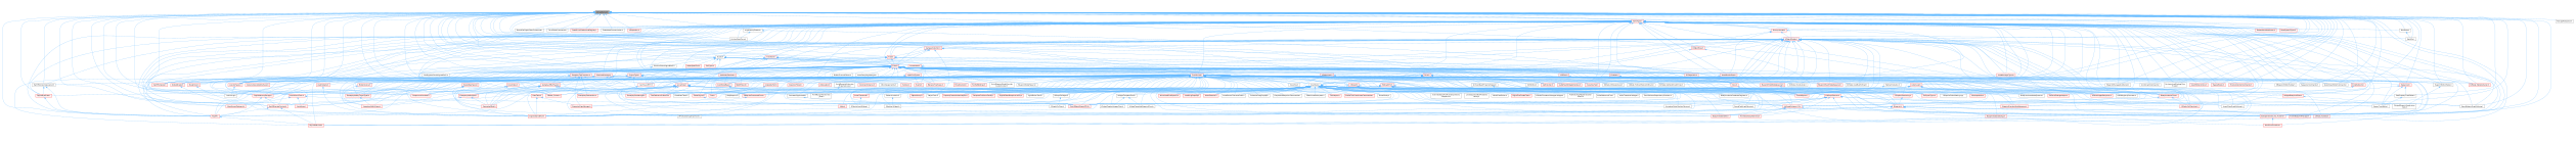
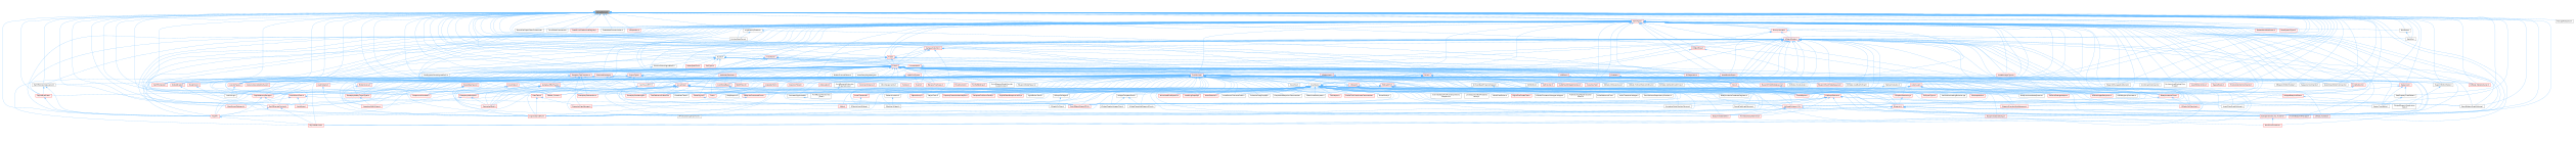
  digraph {
    fontname=Nunito
    node [color=red fillcolor="#FFF0F0" fontname=Nunito fontsize=10 shape=box style=filled]
    edge [color=steelblue1 dir=back fontname=Nunito fontsize=10 labelfontname=Helvetica labelfontsize=10 style=solid]
    n1 [color=gray40 fillcolor=grey60 fontcolor=black height=0.2 label="UnrealNames.h" width=0.4]
    n2 [color=grey40 fillcolor=white height=0.2 label="AnimBlueprintExtension\l_PropertyAccess.h" width=0.4]
    n3 [color=grey40 fillcolor=white height=0.2 label="AnimGraphCommands.h" width=0.4]
    n4 [color=grey40 fillcolor=white height=0.2 label="ArchiveStackTrace.h" width=0.4]
    n5 [color=grey40 fillcolor=white height=0.2 label="AssetData.h" width=0.4]
    n6 [height=0.2 label="EdGraphSchema_K2.h" width=0.4]
    n7 [height=0.2 label="EdGraphSchema_K2_Actions.h" width=0.4]
    n8 [color=grey40 fillcolor=white height=0.2 label="SMyBlueprint.h" width=0.4]
    n9 [color=grey40 fillcolor=white height=0.2 label="SoundClassGraphSchema.h" width=0.4]
    n10 [color=grey40 fillcolor=white height=0.2 label="SoundSubmixGraphSchema.h" width=0.4]
    n11 [color=grey40 fillcolor=white height=0.2 label="BPVariableDragDropAction.h" width=0.4]
    n12 [color=grey40 fillcolor=white height=0.2 label="BlueprintEditorModes.h" width=0.4]
    n13 [color=grey40 fillcolor=white height=0.2 label="BlueprintManagedListDetails.h" width=0.4]
    n14 [color=grey40 fillcolor=white height=0.2 label="BoolPropertyTrackEditor.h" width=0.4]
    n15 [color=grey40 fillcolor=white height=0.2 label="Box2D.h" width=0.4]
    n16 [height=0.2 label="Class.h" width=0.4]
    n17 [height=0.2 label="FindInBlueprintManager.h" width=0.4]
    n18 [height=0.2 label="K2Node_Variable.h" width=0.4]
    n19 [height=0.2 label="CompilerResultsLog.h" width=0.4]
    n20 [height=0.2 label="K2Node_Switch.h" width=0.4]
    n21 [height=0.2 label="LiveLinkTypes.h" width=0.4]
    n22 [color=grey40 fillcolor=white height=0.2 label="LiveLinkLog.h" width=0.4]
    n23 [height=0.2 label="MovieScene.h" width=0.4]
    n24 [height=0.2 label="RigVMMemoryStorage.h" width=0.4]
    n25 [height=0.2 label="RigVM.h" width=0.4]
    n26 [height=0.2 label="RigVMNativized.h" width=0.4]
    n27 [height=0.2 label="RigVMExecuteContext.h" width=0.4]
    n28 [color=grey40 fillcolor=white height=0.2 label="SSCSEditor.h" width=0.4]
    n29 [height=0.2 label="CallFunction.h" width=0.4]
    n30 [height=0.2 label="UnrealType.h" width=0.4]
    n31 [height=0.2 label="ComponentVisualizer.h" width=0.4]
    n32 [height=0.2 label="MovieSceneTrack.h" width=0.4]
    n33 [height=0.2 label="MovieSceneClipboard.h" width=0.4]
    n34 [height=0.2 label="RigVMStruct.h" width=0.4]
    n35 [height=0.2 label="RigVMTemplate.h" width=0.4]
    n36 [height=0.2 label="Core.h" width=0.4]
    n37 [height=0.2 label="CoreMinimal.h" width=0.4]
    n38 [height=0.2 label="CoreRedirects.h" width=0.4]
    n39 [fillcolor=white height=0.2 label="CoreSharedPCH.h" width=0.4]
    n40 [color=grey40 fillcolor=white height=0.2 label="ExclusiveLoadPackageTime\lTracker.h" width=0.4]
    n41 [height=0.2 label="GlobalShader.h" width=0.4]
    n42 [height=0.2 label="GraphEditorActions.h" width=0.4]
    n43 [height=0.2 label="ISequencer.h" width=0.4]
    n44 [height=0.2 label="K2Node_MakeContainer.h" width=0.4]
    n45 [height=0.2 label="LinkerLoad.h" width=0.4]
    n46 [height=0.2 label="MappedName.h" width=0.4]
    n47 [height=0.2 label="PersonaCommonCommands.h" width=0.4]
    n48 [color=grey40 fillcolor=white height=0.2 label="RedirectCollector.h" width=0.4]
    n49 [height=0.2 label="RigVMByteCode.h" width=0.4]
    n50 [color=grey40 fillcolor=white height=0.2 label="RigVMMemoryDeprecated.h" width=0.4]
    n51 [color=grey40 fillcolor=white height=0.2 label="SBlueprintEditorToolbar.h" width=0.4]
    n52 [color=grey40 fillcolor=white height=0.2 label="SequencerCommands.h" width=0.4]
    n53 [height=0.2 label="ShaderCore.h" width=0.4]
    n54 [color=grey40 fillcolor=white height=0.2 label="SoundClassEditorCommands.h" width=0.4]
    n55 [color=grey40 fillcolor=white height=0.2 label="SoundCueGraphEditorCommands.h" width=0.4]
    n56 [color=grey40 fillcolor=white height=0.2 label="CurveEditorCommands.h" width=0.4]
    n57 [height=0.2 label="DataDrivenPlatformInfoRegistry.h" width=0.4]
    n58 [color=grey40 fillcolor=white height=0.2 label="EmbeddedCommunication.h" width=0.4]
    n59 [height=0.2 label="Field.h" width=0.4]
    n60 [height=0.2 label="GarbageCollection.h" width=0.4]
    n61 [height=0.2 label="IoDispatcher.h" width=0.4]
    n62 [color=grey40 fillcolor=white height=0.2 label="LargeMemoryReader.h" width=0.4]
    n63 [height=0.2 label="NameTypes.h" width=0.4]
    n64 [height=0.2 label="PrimaryAssetId.h" width=0.4]
    n65 [height=0.2 label="UObjectGlobals.h" width=0.4]
    n66 [height=0.2 label="SkeletalMeshAttributes.h" width=0.4]
    n67 [color=grey40 fillcolor=white height=0.2 label="StatsData.h" width=0.4]
    n68 [color=grey40 fillcolor=white height=0.2 label="StatsFile.h" width=0.4]
    n69 [height=0.2 label="StatsSystemTypes.h" width=0.4]
    n70 [height=0.2 label="TokenizedMessage.h" width=0.4]
    n71 [height=0.2 label="Transform.h" width=0.4]
    n72 [height=0.2 label="UObjectHash.h" width=0.4]
    n73 [color=grey40 fillcolor=white height=0.2 label="PackageRelocation.h" width=0.4]
    n74 [color=grey40 fillcolor=white height=0.2 label="AnimBlueprintExtension\l_Base.h" width=0.4]
    n75 [height=0.2 label="ActorDescContainer.h" width=0.4]
    n76 [height=0.2 label="AnimAssetFindReplace.h" width=0.4]
    n77 [height=0.2 label="AnimationGraphSchema.h" width=0.4]
    n78 [color=grey40 fillcolor=white height=0.2 label="AnimationStateMachineSchema.h" width=0.4]
    n79 [color=grey40 fillcolor=white height=0.2 label="AssetDataTagMapSerialization\lDetails.h" width=0.4]
    n80 [color=grey40 fillcolor=white height=0.2 label="AssetDataToken.h" width=0.4]
    n81 [height=0.2 label="AssetDragDropOp.h" width=0.4]
    n82 [color=grey40 fillcolor=white height=0.2 label="AssetReferenceFixer.h" width=0.4]
    n83 [color=grey40 fillcolor=white height=0.2 label="AssetRegistryGenerator.h" width=0.4]
    n84 [height=0.2 label="AssetSelection.h" width=0.4]
    n85 [color=grey40 fillcolor=white height=0.2 label="AssetSourceFilenameCache.h" width=0.4]
    n86 [height=0.2 label="AssetThumbnail.h" width=0.4]
    n87 [color=grey40 fillcolor=white height=0.2 label="SDeleteAssetsDialog.h" width=0.4]
    n88 [color=grey40 fillcolor=white height=0.2 label="AssetThumbnailWidget.h" width=0.4]
    n89 [height=0.2 label="AudioWidgetSubsystem.h" width=0.4]
    n90 [color=grey40 fillcolor=white height=0.2 label="BlueprintActionDatabaseRegistrar.h" width=0.4]
    n91 [color=grey40 fillcolor=white height=0.2 label="BlueprintAssetNodeSpawner.h" width=0.4]
    n92 [color=grey40 fillcolor=white height=0.2 label="CollectionDragDropOp.h" width=0.4]
    n93 [color=grey40 fillcolor=white height=0.2 label="CompileAllBlueprintsCommandlet.h" width=0.4]
    n94 [height=0.2 label="EdGraphSchema.h" width=0.4]
    n95 [height=0.2 label="EngineSharedPCH.h" width=0.4]
    n96 [color=grey40 fillcolor=white height=0.2 label="SoundCueGraphSchema.h" width=0.4]
    n97 [height=0.2 label="Editor.h" width=0.4]
    n98 [color=grey40 fillcolor=white height=0.2 label="EditorAnimUtils.h" width=0.4]
    n99 [color=grey40 fillcolor=white height=0.2 label="SSkeletonWidget.h" width=0.4]
    n100 [color=grey40 fillcolor=white height=0.2 label="EditorAssetSubsystem.h" width=0.4]
    n101 [height=0.2 label="EditorEngine.h" width=0.4]
    n102 [color=grey40 fillcolor=white height=0.2 label="ExternalAssetDependencyGatherer.h" width=0.4]
    n103 [color=grey40 fillcolor=white height=0.2 label="ExternalObjectAndActorDependency\lISequencer.h" width=0.4]
    n104 [height=0.2 label="ExternalPackageHelper.h" width=0.4]
    n105 [height=0.2 label="FileHelpers.h" width=0.4]
    n106 [height=0.2 label="GameplayCueManager.h" width=0.4]
    n107 [height=0.2 label="GameplayTagsManager.h" width=0.4]
    n108 [height=0.2 label="GatherTextFromAssetsCommandlet.h" width=0.4]
    n109 [color=grey40 fillcolor=white height=0.2 label="IAssetFamily.h" width=0.4]
    n110 [height=0.2 label="LandscapeUtils.h" width=0.4]
    n111 [color=grey40 fillcolor=white height=0.2 label="LevelSequenceShotMetaData\lLibrary.h" width=0.4]
    n112 [color=grey40 fillcolor=white height=0.2 label="MediaTrackEditor.h" width=0.4]
    n113 [height=0.2 label="NoExportTypes.h" width=0.4]
    n114 [height=0.2 label="ObjectLibrary.h" width=0.4]
    n115 [color=grey40 fillcolor=white height=0.2 label="ObjectTools.h" width=0.4]
    n116 [height=0.2 label="PropertyCustomizationHelpers.h" width=0.4]
    n117 [height=0.2 label="ReimportFbxSceneFactory.h" width=0.4]
    n118 [height=0.2 label="RigVMEditorBlueprintLibrary.h" width=0.4]
    n119 [color=grey40 fillcolor=white height=0.2 label="RigVMEditorTools.h" width=0.4]
    n120 [height=0.2 label="RigVMTreeToolkitTask.h" width=0.4]
    n121 [color=grey40 fillcolor=white height=0.2 label="SGraphPinClass.h" width=0.4]
    n122 [color=grey40 fillcolor=white height=0.2 label="SGraphPinObject.h" width=0.4]
-   n123 [color=grey40 fillcolor=white height=0.2 label="BlueprintEditorSettings.cpp" width=0.4]
+   n123 [color=grey40 fillcolor=white height=0.2 label="SoundWaveLoadingBehavior.cpp" width=0.4]
    n124 [color=grey40 fillcolor=white height=0.2 label="VPAssetThumbnailWrapperWidget.h" width=0.4]
    n125 [height=0.2 label="WidgetBlueprintEditor.h" width=0.4]
    n126 [color=grey40 fillcolor=white height=0.2 label="WidgetTemplateBlueprintClass.h" width=0.4]
    n127 [color=grey40 fillcolor=white height=0.2 label="WidgetTemplateClass.h" width=0.4]
    n128 [color=grey40 fillcolor=white height=0.2 label="WidgetTemplateImageClass.h" width=0.4]
    n129 [height=0.2 label="BlueprintEditorUtils.h" width=0.4]
    n130 [color=grey40 fillcolor=white height=0.2 label="WidgetBlueprintApplication\lMode.h" width=0.4]
    n131 [color=grey40 fillcolor=white height=0.2 label="SpawnTrackEditor.h" width=0.4]
    n132 [height=0.2 label="BoxTypes.h" width=0.4]
    n133 [height=0.2 label="GenericAccessibleInterfaces.h" width=0.4]
    n134 [color=grey40 fillcolor=white height=0.2 label="DistLine2AxisAlignedBox2.h" width=0.4]
    n135 [color=grey40 fillcolor=white height=0.2 label="DistSegment2AxisAlignedBox2.h" width=0.4]
    n136 [height=0.2 label="UnrealMath.h" width=0.4]
    n137 [height=0.2 label="WaterQuadTree.h" width=0.4]
    n138 [height=0.2 label="ARFilter.h" width=0.4]
    n139 [height=0.2 label="AnimNodeBase.h" width=0.4]
    n140 [color=grey40 fillcolor=white height=0.2 label="ArchiveObjectPropertyMapper.h" width=0.4]
    n141 [height=0.2 label="CoreUObject.h" width=0.4]
    n142 [height=0.2 label="AssetBundleData.h" width=0.4]
    n143 [color=grey40 fillcolor=white height=0.2 label="AssetCompilingManager.h" width=0.4]
    n144 [height=0.2 label="AssetManagerTypes.h" width=0.4]
    n145 [height=0.2 label="Attenuation.h" width=0.4]
    n146 [height=0.2 label="AttributesRuntime.h" width=0.4]
    n147 [height=0.2 label="AudioPanelWidgetInterface.h" width=0.4]
    n148 [height=0.2 label="AudioVolume.h" width=0.4]
    n149 [height=0.2 label="BehaviorTreeTypes.h" width=0.4]
    n150 [height=0.2 label="Blueprint.h" width=0.4]
    n151 [height=0.2 label="BlueprintEditorSettings.h" width=0.4]
    n152 [height=0.2 label="BlueprintActionFilter.h" width=0.4]
    n153 [height=0.2 label="BlueprintFunctionNodeSpawner.h" width=0.4]
    n154 [height=0.2 label="K2Node_CallFunction.h" width=0.4]
    n155 [height=0.2 label="BlueprintEventNodeSpawner.h" width=0.4]
    n156 [height=0.2 label="BlueprintFieldNodeSpawner.h" width=0.4]
    n157 [height=0.2 label="BlueprintGeneratedClass.h" width=0.4]
    n158 [color=grey40 fillcolor=white height=0.2 label="BlueprintNodeHelpers.h" width=0.4]
    n159 [height=0.2 label="BodyInstance.h" width=0.4]
    n160 [color=grey40 fillcolor=white height=0.2 label="BuiltInChannelEditors.h" width=0.4]
    n161 [height=0.2 label="Casts.h" width=0.4]
    n162 [height=0.2 label="CoreUObjectSharedPCH.h" width=0.4]
    n163 [height=0.2 label="EdGraph.h" width=0.4]
    n164 [height=0.2 label="EdGraphPin.h" width=0.4]
    n165 [height=0.2 label="DataTable.h" width=0.4]
    n166 [height=0.2 label="FastReferenceCollector.h" width=0.4]
    n167 [color=grey40 fillcolor=white height=0.2 label="GeneratedCppIncludes.h" width=0.4]
    n168 [height=0.2 label="ClassIconFinder.h" width=0.4]
    n169 [color=grey40 fillcolor=white height=0.2 label="ClassTree.h" width=0.4]
    n170 [height=0.2 label="CompositeFont.h" width=0.4]
    n171 [height=0.2 label="Font.h" width=0.4]
    n172 [height=0.2 label="ConstraintInstance.h" width=0.4]
    n173 [height=0.2 label="CoreNet.h" width=0.4]
    n174 [height=0.2 label="CurveTable.h" width=0.4]
    n175 [height=0.2 label="GameplayEffect.h" width=0.4]
    n176 [color=grey40 fillcolor=white height=0.2 label="EditorCategoryUtils.h" width=0.4]
    n177 [height=0.2 label="EngineBaseTypes.h" width=0.4]
    n178 [height=0.2 label="EngineTypes.h" width=0.4]
    n179 [height=0.2 label="GameplayAbilityTargetTypes.h" width=0.4]
    n180 [height=0.2 label="GameplayAbilityTypes.h" width=0.4]
    n181 [height=0.2 label="Events.h" width=0.4]
    n182 [height=0.2 label="Factories.h" width=0.4]
    n183 [height=0.2 label="FlowDirection.h" width=0.4]
    n184 [height=0.2 label="FontSdfSettings.h" width=0.4]
    n185 [height=0.2 label="GCObjectInfo.h" width=0.4]
    n186 [height=0.2 label="GameplayAbilitySpec.h" width=0.4]
    n187 [height=0.2 label="GameplayCueInterface.h" width=0.4]
    n188 [height=0.2 label="GameplayEffectTypes.h" width=0.4]
    n189 [height=0.2 label="GameplayTagContainer.h" width=0.4]
    n190 [color=grey40 fillcolor=white height=0.2 label="IAnimBlueprintNodeOverride\lAssetsContext.h" width=0.4]
    n191 [height=0.2 label="InputCoreTypes.h" width=0.4]
    n192 [height=0.2 label="InteractiveTool.h" width=0.4]
    n193 [color=grey40 fillcolor=white height=0.2 label="K2Node_BitmaskLiteral.h" width=0.4]
    n194 [color=grey40 fillcolor=white height=0.2 label="K2Node_CastByteToEnum.h" width=0.4]
    n195 [color=grey40 fillcolor=white height=0.2 label="K2Node_EnumLiteral.h" width=0.4]
    n196 [color=grey40 fillcolor=white height=0.2 label="K2Node_ForEachElementInEnum.h" width=0.4]
    n197 [color=grey40 fillcolor=white height=0.2 label="K2Node_GetNumEnumEntries.h" width=0.4]
    n198 [height=0.2 label="UObjectBase.h" width=0.4]
    n1 -> n2
    n1 -> n3
    n1 -> n4
    n1 -> n5
    n1 -> n6
    n1 -> n7
    n1 -> n8
    n1 -> n9
    n1 -> n10
    n1 -> n11
    n1 -> n12
    n1 -> n13
    n1 -> n14
    n1 -> n15
    n1 -> n16
    n1 -> n17
    n1 -> n18
    n1 -> n19
    n1 -> n20
    n1 -> n21
    n1 -> n22
    n1 -> n23
    n1 -> n24
    n1 -> n25
    n1 -> n26
    n1 -> n27
    n1 -> n28
    n1 -> n29
    n1 -> n30
    n1 -> n31
    n1 -> n32
    n1 -> n33
    n1 -> n34
    n1 -> n35
    n1 -> n36
    n1 -> n37
    n1 -> n38
    n1 -> n39
    n1 -> n40
    n1 -> n41
    n1 -> n42
    n1 -> n43
    n1 -> n44
    n1 -> n45
    n1 -> n46
    n1 -> n47
    n1 -> n48
    n1 -> n49
    n1 -> n50
    n1 -> n51
    n1 -> n52
    n1 -> n53
    n1 -> n54
    n1 -> n55
    n1 -> n56
    n1 -> n57
    n1 -> n58
    n1 -> n59
    n1 -> n60
    n1 -> n61
    n1 -> n62
    n1 -> n63
    n1 -> n64
    n1 -> n65
    n1 -> n66
    n1 -> n67
    n1 -> n68
    n1 -> n69
    n1 -> n70
    n1 -> n71
    n1 -> n72
    n1 -> n73
    n2 -> n74
    n5 -> n6
    n5 -> n10
    n5 -> n75
    n5 -> n76
    n5 -> n77
    n5 -> n78
    n5 -> n79
    n5 -> n80
    n5 -> n81
    n5 -> n82
    n5 -> n83
    n5 -> n84
    n5 -> n85
    n5 -> n86
    n5 -> n87
    n5 -> n88
    n5 -> n89
    n5 -> n90
    n5 -> n91
    n5 -> n92
    n5 -> n93
    n5 -> n94
    n5 -> n95
    n5 -> n96
    n5 -> n97
    n5 -> n98
    n5 -> n99
    n5 -> n100
    n5 -> n101
    n5 -> n102
    n5 -> n103
    n5 -> n104
    n5 -> n105
    n5 -> n106
    n5 -> n107
    n5 -> n108
    n5 -> n109
    n5 -> n110
    n5 -> n111
    n5 -> n112
    n5 -> n113
    n5 -> n114
    n5 -> n115
    n5 -> n116
    n5 -> n117
    n5 -> n118
    n5 -> n119
    n5 -> n120
    n5 -> n121
    n5 -> n122
    n5 -> n123
    n5 -> n124
    n5 -> n125
    n5 -> n126
    n5 -> n127
    n5 -> n128
    n6 -> n7
    n6 -> n77
    n6 -> n129
    n7 -> n75
    n12 -> n130
    n14 -> n131
    n15 -> n16
    n15 -> n36
    n15 -> n37
    n15 -> n39
    n15 -> n113
    n15 -> n132
    n15 -> n133
    n15 -> n134
    n15 -> n135
    n15 -> n136
    n15 -> n137
    n16 -> n5
    n16 -> n6
    n16 -> n7
    n16 -> n11
    n16 -> n21
    n16 -> n24
    n16 -> n25
    n16 -> n26
    n16 -> n29
    n16 -> n30
    n16 -> n34
    n16 -> n35
    n16 -> n89
    n16 -> n90
    n16 -> n91
    n16 -> n129
    n16 -> n138
    n16 -> n139
    n16 -> n140
    n16 -> n141
    n16 -> n142
    n16 -> n143
    n16 -> n144
    n16 -> n145
    n16 -> n146
    n16 -> n147
    n16 -> n148
    n16 -> n149
    n16 -> n150
    n16 -> n151
    n16 -> n152
    n16 -> n153
    n16 -> n154
    n16 -> n155
    n16 -> n156
    n16 -> n157
    n16 -> n158
    n16 -> n159
    n16 -> n160
    n16 -> n161
    n16 -> n162
    n16 -> n163
    n16 -> n164
    n16 -> n165
    n16 -> n166
    n16 -> n167
    n16 -> n168
    n16 -> n169
    n16 -> n170
    n16 -> n171
    n16 -> n172
    n16 -> n173
    n16 -> n174
    n16 -> n175
    n16 -> n176
    n16 -> n177
    n16 -> n178
    n16 -> n179
    n16 -> n180
    n16 -> n181
    n16 -> n182
    n16 -> n183
    n16 -> n184
    n16 -> n185
    n16 -> n186
    n16 -> n187
    n16 -> n188
    n16 -> n189
    n16 -> n190
    n16 -> n191
    n16 -> n192
    n16 -> n193
    n16 -> n194
    n16 -> n195
    n16 -> n196
    n16 -> n197
    n19 -> n150
    n21 -> n22
    n24 -> n25
    n24 -> n27
    n25 -> n26
    n27 -> n25
    n27 -> n26
    n30 -> n7
    n30 -> n11
    n30 -> n24
    n30 -> n25
    n30 -> n27
    n30 -> n31
    n30 -> n32
    n30 -> n98
    n30 -> n129
    n30 -> n141
    n30 -> n152
    n30 -> n157
    n30 -> n162
    n30 -> n165
    n30 -> n166
    n30 -> n167
    n32 -> n23
    n32 -> n33
    n32 -> n131
    n36 -> n141
    n37 -> n2
    n37 -> n3
    n37 -> n6
    n37 -> n7
    n37 -> n8
    n37 -> n9
    n37 -> n11
    n37 -> n12
    n37 -> n13
    n37 -> n14
    n37 -> n17
    n37 -> n18
    n37 -> n19
    n37 -> n20
    n37 -> n21
    n37 -> n22
    n37 -> n23
    n37 -> n24
    n37 -> n25
    n37 -> n27
    n37 -> n28
    n37 -> n29
    n37 -> n31
    n37 -> n32
    n37 -> n33
    n37 -> n34
    n37 -> n35
    n37 -> n36
    n37 -> n38
    n37 -> n39
    n37 -> n40
    n37 -> n41
    n37 -> n42
    n37 -> n43
    n37 -> n44
    n37 -> n45
    n37 -> n46
    n37 -> n47
    n37 -> n48
    n37 -> n49
    n37 -> n50
    n37 -> n51
    n37 -> n52
    n37 -> n53
    n37 -> n54
    n37 -> n74
    n37 -> n75
    n37 -> n76
    n37 -> n77
    n37 -> n78
    n37 -> n81
    n37 -> n84
    n37 -> n85
    n37 -> n86
    n37 -> n87
    n37 -> n89
    n37 -> n90
    n37 -> n91
    n37 -> n92
    n37 -> n93
    n37 -> n94
    n37 -> n96
    n37 -> n97
    n37 -> n98
    n37 -> n99
    n37 -> n100
    n37 -> n101
    n37 -> n105
    n37 -> n106
    n37 -> n107
    n37 -> n108
    n37 -> n109
    n37 -> n110
    n37 -> n114
    n37 -> n115
    n37 -> n116
    n37 -> n117
    n37 -> n118
    n37 -> n119
    n37 -> n121
    n37 -> n122
    n37 -> n125
    n37 -> n126
    n37 -> n127
    n37 -> n128
    n37 -> n129
    n37 -> n130
    n37 -> n131
    n37 -> n133
    n37 -> n139
    n37 -> n140
    n37 -> n145
    n37 -> n147
    n37 -> n148
    n37 -> n149
    n37 -> n150
    n37 -> n151
    n37 -> n152
    n37 -> n153
    n37 -> n154
    n37 -> n155
    n37 -> n156
    n37 -> n157
    n37 -> n158
    n37 -> n159
    n37 -> n163
    n37 -> n164
    n37 -> n166
    n37 -> n168
    n37 -> n169
    n37 -> n170
    n37 -> n171
    n37 -> n172
    n37 -> n174
    n37 -> n175
    n37 -> n176
    n37 -> n179
    n37 -> n180
    n37 -> n181
    n37 -> n182
    n37 -> n183
    n37 -> n184
    n37 -> n186
    n37 -> n187
    n37 -> n188
    n37 -> n190
    n37 -> n192
    n37 -> n193
    n37 -> n194
    n37 -> n195
    n37 -> n196
    n37 -> n197
    n38 -> n104
    n39 -> n162
    n41 -> n95
    n43 -> n14
    n43 -> n125
    n43 -> n131
    n45 -> n104
    n45 -> n123
    n45 -> n141
    n45 -> n162
    n48 -> n141
    n49 -> n25
    n50 -> n25
    n50 -> n49
    n53 -> n95
    n59 -> n16
    n59 -> n24
    n59 -> n25
    n59 -> n30
    n59 -> n152
    n59 -> n156
    n59 -> n173
    n60 -> n16
    n60 -> n59
    n60 -> n141
    n60 -> n162
    n60 -> n166
    n60 -> n185
    n62 -> n4
    n62 -> n36
    n63 -> n2
    n63 -> n3
    n63 -> n4
    n63 -> n5
    n63 -> n6
    n63 -> n7
    n63 -> n8
    n63 -> n9
    n63 -> n10
    n63 -> n11
    n63 -> n12
    n63 -> n13
    n63 -> n15
    n63 -> n16
    n63 -> n17
    n63 -> n18
    n63 -> n19
    n63 -> n20
    n63 -> n21
    n63 -> n22
    n63 -> n23
    n63 -> n24
    n63 -> n25
    n63 -> n26
    n63 -> n27
    n63 -> n28
    n63 -> n29
    n63 -> n30
    n63 -> n31
    n63 -> n32
    n63 -> n33
    n63 -> n34
    n63 -> n35
    n63 -> n36
    n63 -> n37
    n63 -> n38
    n63 -> n39
    n63 -> n40
    n63 -> n41
    n63 -> n42
    n63 -> n43
    n63 -> n44
    n63 -> n45
    n63 -> n46
    n63 -> n47
    n63 -> n48
    n63 -> n49
    n63 -> n50
    n63 -> n51
    n63 -> n52
    n63 -> n53
    n63 -> n54
    n63 -> n55
    n63 -> n56
    n63 -> n57
    n63 -> n58
    n63 -> n59
    n63 -> n61
    n63 -> n62
    n63 -> n64
    n63 -> n65
    n63 -> n66
    n63 -> n67
    n63 -> n68
    n63 -> n69
    n63 -> n70
    n63 -> n71
    n63 -> n72
    n63 -> n83
    n63 -> n110
    n63 -> n131
    n63 -> n142
    n63 -> n144
    n63 -> n146
    n63 -> n151
    n63 -> n152
    n63 -> n154
    n63 -> n155
    n63 -> n168
    n63 -> n185
    n63 -> n194
    n63 -> n195
    n63 -> n198
    n64 -> n5
    n64 -> n65
    n64 -> n142
    n64 -> n144
    n65 -> n2
    n65 -> n5
    n65 -> n6
    n65 -> n7
    n65 -> n9
    n65 -> n10
    n65 -> n16
    n65 -> n17
    n65 -> n18
    n65 -> n20
    n65 -> n21
    n65 -> n23
    n65 -> n24
    n65 -> n25
    n65 -> n26
    n65 -> n29
    n65 -> n30
    n65 -> n32
    n65 -> n44
    n65 -> n59
    n65 -> n60
    n65 -> n89
    n65 -> n91
    n65 -> n101
    n65 -> n141
    n65 -> n147
    n65 -> n151
    n65 -> n152
    n65 -> n153
    n65 -> n154
    n65 -> n155
    n65 -> n156
    n65 -> n162
    n65 -> n167
    n65 -> n173
    n65 -> n192
    n65 -> n193
    n65 -> n194
    n65 -> n195
    n65 -> n196
    n65 -> n197
    n65 -> n198
    n67 -> n68
    n70 -> n19
    n70 -> n22
    n70 -> n27
    n70 -> n39
    n70 -> n80
    n71 -> n16
    n71 -> n21
    n71 -> n25
    n71 -> n26
    n71 -> n36
    n71 -> n37
    n71 -> n39
    n71 -> n136
    n72 -> n83
    n72 -> n141
    n72 -> n162
    n72 -> n169
    n86 -> n87
    n94 -> n6
    n94 -> n7
    n94 -> n9
    n94 -> n10
    n94 -> n77
    n94 -> n78
    n94 -> n95
    n94 -> n96
    n98 -> n99
    n101 -> n97
    n122 -> n121
    n125 -> n130
    n127 -> n126
    n127 -> n128
    n134 -> n135
    n136 -> n36
    n136 -> n37
    n136 -> n39
    n138 -> n113
    n139 -> n74
    n139 -> n95
    n140 -> n141
    n142 -> n5
    n142 -> n113
    n146 -> n139
    n148 -> n95
    n150 -> n7
    n150 -> n11
    n150 -> n17
    n150 -> n18
    n150 -> n95
    n150 -> n129
    n150 -> n151
    n152 -> n153
    n152 -> n154
    n156 -> n153
    n157 -> n95
    n159 -> n95
    n161 -> n7
    n161 -> n19
    n161 -> n21
    n161 -> n23
    n161 -> n24
    n161 -> n28
    n161 -> n29
    n161 -> n30
    n161 -> n141
    n161 -> n162
    n161 -> n163
    n161 -> n164
    n163 -> n6
    n163 -> n7
    n163 -> n8
    n163 -> n95
    n163 -> n129
    n164 -> n6
    n164 -> n7
    n164 -> n8
    n164 -> n19
    n164 -> n20
    n164 -> n94
    n164 -> n95
    n164 -> n150
    n164 -> n157
    n165 -> n95
    n165 -> n107
    n167 -> n162
    n170 -> n171
    n173 -> n141
    n173 -> n162
    n174 -> n95
    n174 -> n175
    n177 -> n31
    n177 -> n95
    n178 -> n95
    n178 -> n101
    n178 -> n139
    n178 -> n145
    n178 -> n150
    n178 -> n159
    n178 -> n175
    n178 -> n179
    n179 -> n180
    n186 -> n175
    n186 -> n180
    n188 -> n106
    n188 -> n175
    n188 -> n179
    n188 -> n180
    n188 -> n186
    n188 -> n187
    n189 -> n106
    n189 -> n107
    n189 -> n175
    n189 -> n179
    n189 -> n180
    n189 -> n187
    n189 -> n188
    n191 -> n31
    n191 -> n101
    n191 -> n149
    n191 -> n181
    n198 -> n141
    n198 -> n162
  }
